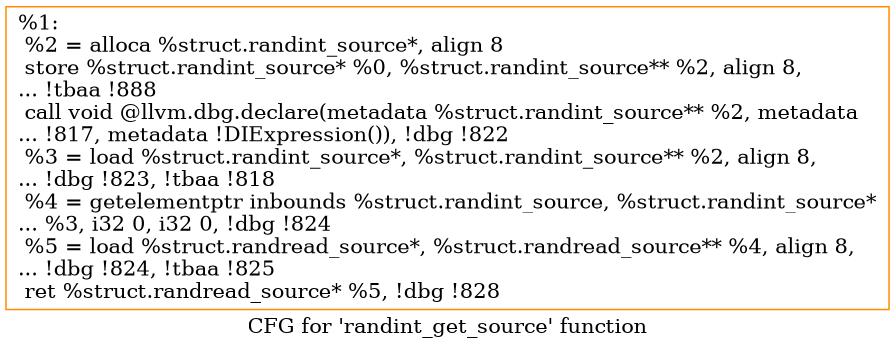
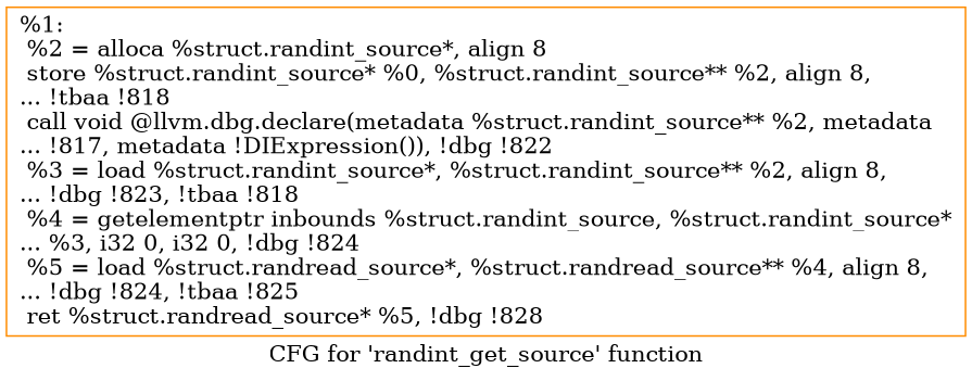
  digraph {
    label="CFG for 'randint_get_source' function"
-   n1 [label="{%1:\l  %2 = alloca %struct.randint_source*, align 8\l  store %struct.randint_source* %0, %struct.randint_source** %2, align 8,\l... !tbaa !888\l  call void @llvm.dbg.declare(metadata %struct.randint_source** %2, metadata\l... !817, metadata !DIExpression()), !dbg !822\l  %3 = load %struct.randint_source*, %struct.randint_source** %2, align 8,\l... !dbg !823, !tbaa !818\l  %4 = getelementptr inbounds %struct.randint_source, %struct.randint_source*\l... %3, i32 0, i32 0, !dbg !824\l  %5 = load %struct.randread_source*, %struct.randread_source** %4, align 8,\l... !dbg !824, !tbaa !825\l  ret %struct.randread_source* %5, !dbg !828\l}" shape=record color=darkorange]
+   n1 [label="{%1:\l  %2 = alloca %struct.randint_source*, align 8\l  store %struct.randint_source* %0, %struct.randint_source** %2, align 8,\l... !tbaa !818\l  call void @llvm.dbg.declare(metadata %struct.randint_source** %2, metadata\l... !817, metadata !DIExpression()), !dbg !822\l  %3 = load %struct.randint_source*, %struct.randint_source** %2, align 8,\l... !dbg !823, !tbaa !818\l  %4 = getelementptr inbounds %struct.randint_source, %struct.randint_source*\l... %3, i32 0, i32 0, !dbg !824\l  %5 = load %struct.randread_source*, %struct.randread_source** %4, align 8,\l... !dbg !824, !tbaa !825\l  ret %struct.randread_source* %5, !dbg !828\l}" shape=record color=darkorange]
  }
